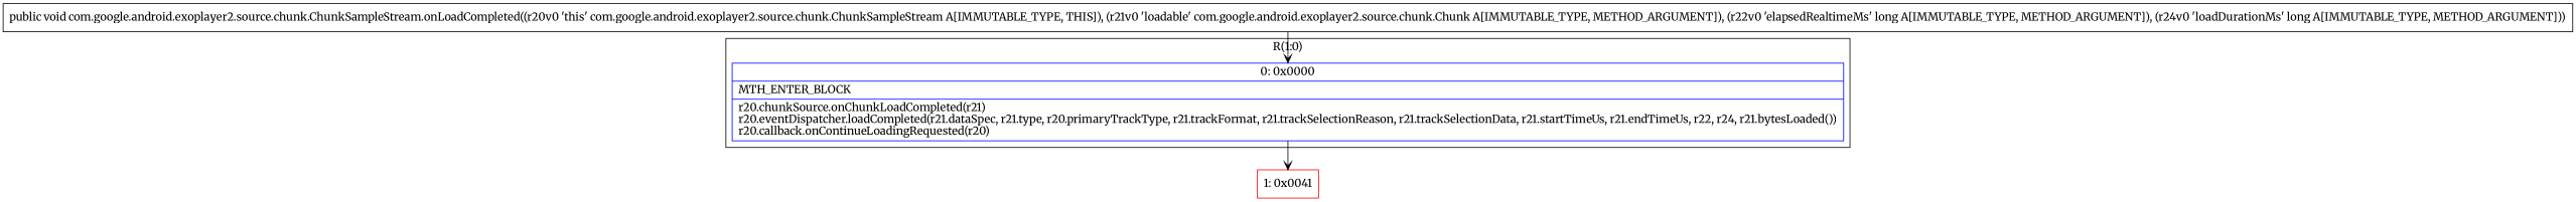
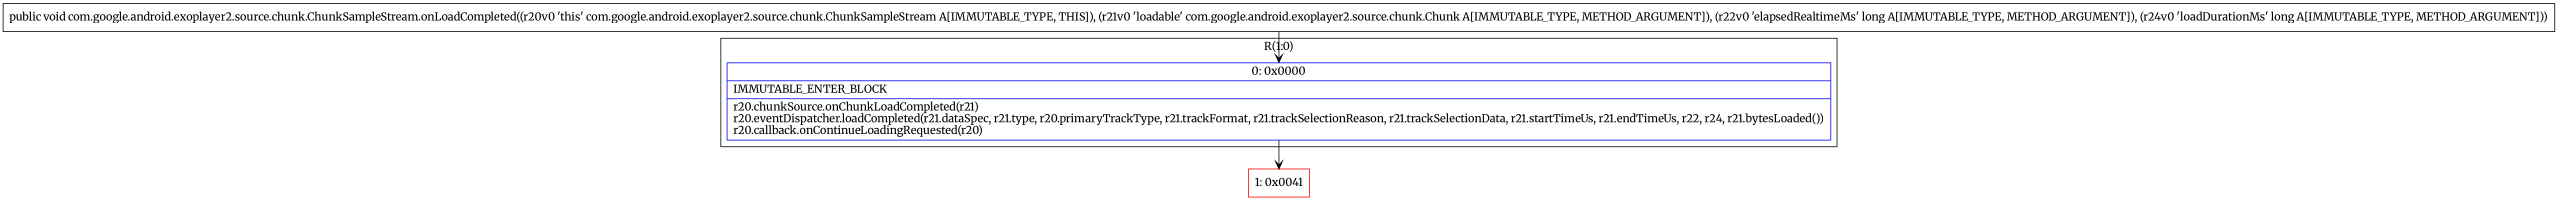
  digraph {
    fontname=Merriweather
    node [shape=record fontname=Merriweather]
    edge [style=solid arrowhead=vee fontname=Merriweather]
-   n1 [color=blue label="{0\:\ 0x0000|MTH_ENTER_BLOCK\l|r20.chunkSource.onChunkLoadCompleted(r21)\lr20.eventDispatcher.loadCompleted(r21.dataSpec, r21.type, r20.primaryTrackType, r21.trackFormat, r21.trackSelectionReason, r21.trackSelectionData, r21.startTimeUs, r21.endTimeUs, r22, r24, r21.bytesLoaded())\lr20.callback.onContinueLoadingRequested(r20)\l}"]
+   n1 [color=blue label="{0\:\ 0x0000|IMMUTABLE_ENTER_BLOCK\l|r20.chunkSource.onChunkLoadCompleted(r21)\lr20.eventDispatcher.loadCompleted(r21.dataSpec, r21.type, r20.primaryTrackType, r21.trackFormat, r21.trackSelectionReason, r21.trackSelectionData, r21.startTimeUs, r21.endTimeUs, r22, r24, r21.bytesLoaded())\lr20.callback.onContinueLoadingRequested(r20)\l}"]
    n2 [color=red label="{1\:\ 0x0041}"]
    n3 [label="{public void com.google.android.exoplayer2.source.chunk.ChunkSampleStream.onLoadCompleted((r20v0 'this' com.google.android.exoplayer2.source.chunk.ChunkSampleStream A[IMMUTABLE_TYPE, THIS]), (r21v0 'loadable' com.google.android.exoplayer2.source.chunk.Chunk A[IMMUTABLE_TYPE, METHOD_ARGUMENT]), (r22v0 'elapsedRealtimeMs' long A[IMMUTABLE_TYPE, METHOD_ARGUMENT]), (r24v0 'loadDurationMs' long A[IMMUTABLE_TYPE, METHOD_ARGUMENT])) }"]
    subgraph cluster_1 {
      label="R(1:0)"
      n1
    }
    n1 -> n2
    n3 -> n1
  }
